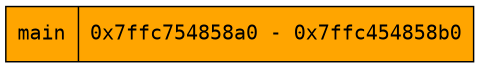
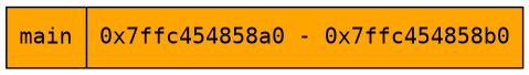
  digraph {
    rankdir=TB
    fontname="DejaVu Sans Mono"
-   n1 [label="main|0x7ffc754858a0 - 0x7ffc454858b0" shape=record style=filled fillcolor=orange fontname="DejaVu Sans Mono"]
+   n1 [label="main|0x7ffc454858a0 - 0x7ffc454858b0" shape=record style=filled fillcolor=orange fontname="DejaVu Sans Mono"]
  }
